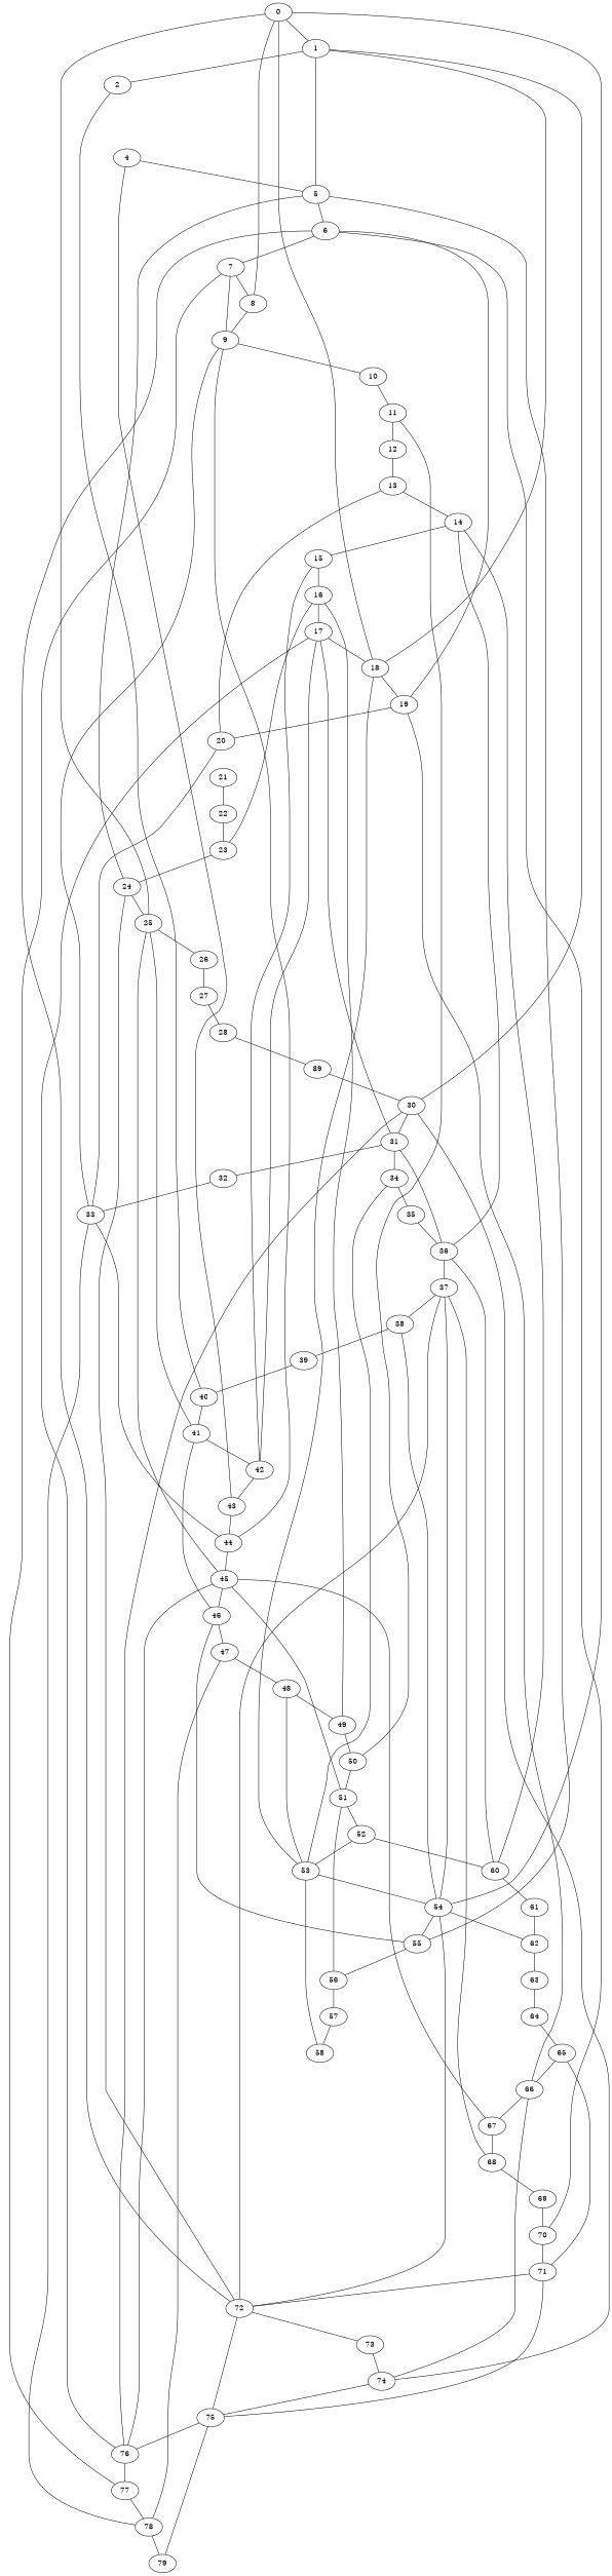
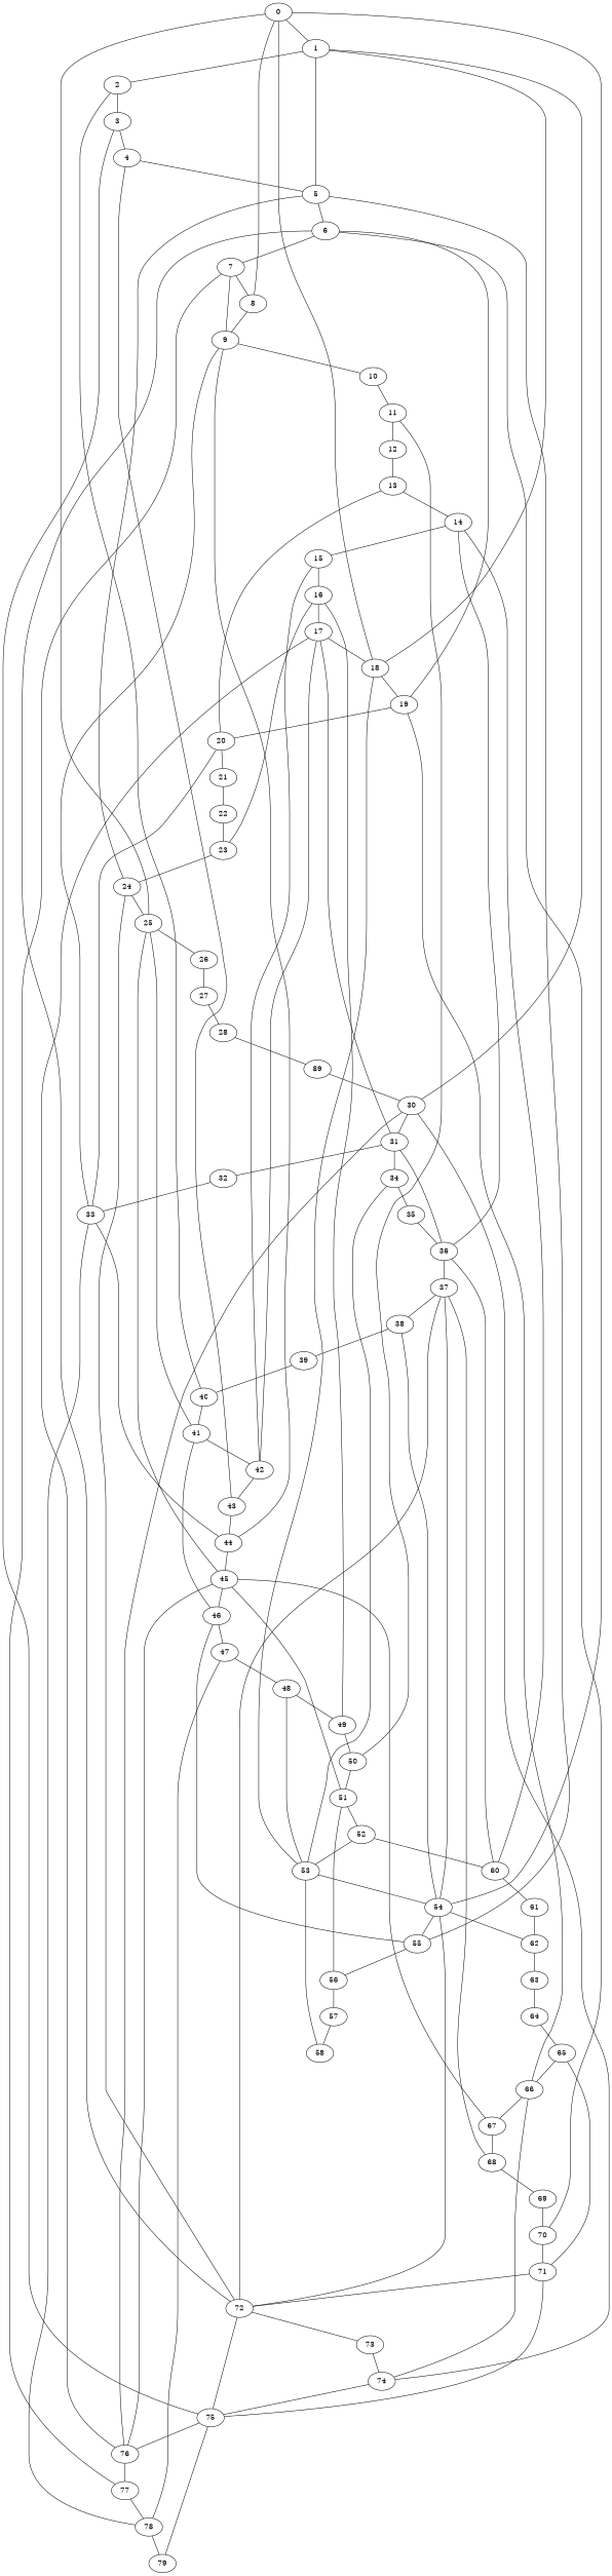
  graph {
    0
    1
    54
    25
    18
    8
    2
    5
    30
    55
    72
    62
    26
    41
    45
    19
    53
    9
+   3
    40
    6
    24
    31
    76
    74
    56
    75
    73
    63
    27
    42
    46
    51
    67
    20
    66
    58
    44
    10
    33
    4
    7
    70
    34
    36
    32
    77
    43
    79
    71
    57
    78
    21
    11
    12
    50
    35
    13
    14
    52
    15
    60
    16
    61
    37
    22
    17
    49
    23
    38
    68
    28
    47
    n74 [label=89]
    39
    69
    48
    64
    65
    0 -- 1
    0 -- 54
    0 -- 25
    0 -- 18
    0 -- 8
    1 -- 18
    1 -- 2
    1 -- 5
    1 -- 30
    54 -- 55
    54 -- 72
    54 -- 62
    25 -- 26
    25 -- 41
    25 -- 45
    18 -- 19
    18 -- 53
    8 -- 9
+   2 -- 3
    2 -- 40
    5 -- 55
    5 -- 6
    5 -- 24
    30 -- 31
    30 -- 76
    30 -- 74
    55 -- 56
    72 -- 75
    72 -- 73
    62 -- 63
    26 -- 27
    41 -- 42
    41 -- 46
    45 -- 76
    45 -- 46
    45 -- 51
    45 -- 67
    19 -- 20
    19 -- 66
    53 -- 54
    53 -- 58
    9 -- 44
    9 -- 10
    9 -- 33
+   3 -- 75
+   3 -- 4
    40 -- 41
    6 -- 72
    6 -- 19
    6 -- 7
    6 -- 70
    24 -- 25
    24 -- 72
    31 -- 34
    31 -- 36
    31 -- 32
    76 -- 77
    74 -- 75
    56 -- 57
    75 -- 76
    75 -- 79
    73 -- 74
    63 -- 64
    27 -- 28
    42 -- 43
    46 -- 55
    46 -- 47
    51 -- 56
    51 -- 52
    67 -- 68
    20 -- 33
+   20 -- 21
    66 -- 74
    66 -- 67
    44 -- 45
    10 -- 11
    33 -- 44
    33 -- 78
    4 -- 5
    4 -- 43
    7 -- 8
    7 -- 9
    7 -- 77
    70 -- 71
    34 -- 53
    34 -- 35
    36 -- 60
    36 -- 37
    32 -- 33
    77 -- 78
    43 -- 44
    71 -- 72
    71 -- 75
    57 -- 58
    78 -- 79
    21 -- 22
    11 -- 12
    11 -- 50
    12 -- 13
    50 -- 51
    35 -- 36
    13 -- 20
    13 -- 14
    14 -- 36
    14 -- 15
    14 -- 60
    52 -- 53
    52 -- 60
    15 -- 42
    15 -- 16
    60 -- 61
    16 -- 17
    16 -- 49
    16 -- 23
    61 -- 62
    37 -- 54
    37 -- 72
    37 -- 38
    37 -- 68
    22 -- 23
    17 -- 18
    17 -- 31
    17 -- 76
    17 -- 42
    49 -- 50
    23 -- 24
    38 -- 54
    38 -- 39
    68 -- 69
    28 -- n74
    47 -- 78
    47 -- 48
    n74 -- 30
    39 -- 40
    69 -- 70
    48 -- 53
    48 -- 49
    64 -- 65
    65 -- 66
    65 -- 71
  }
